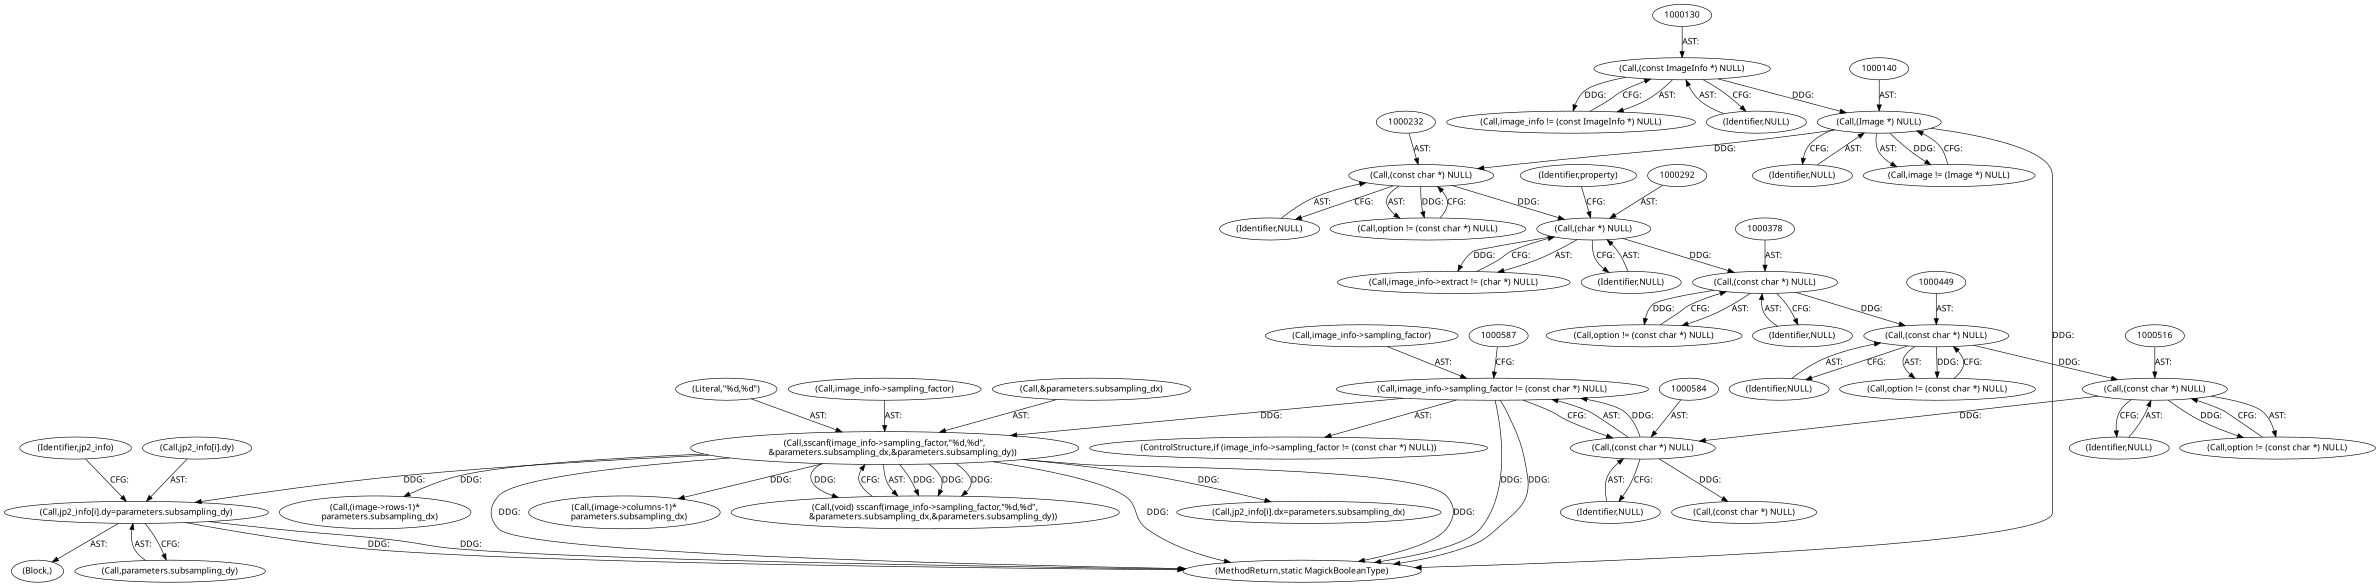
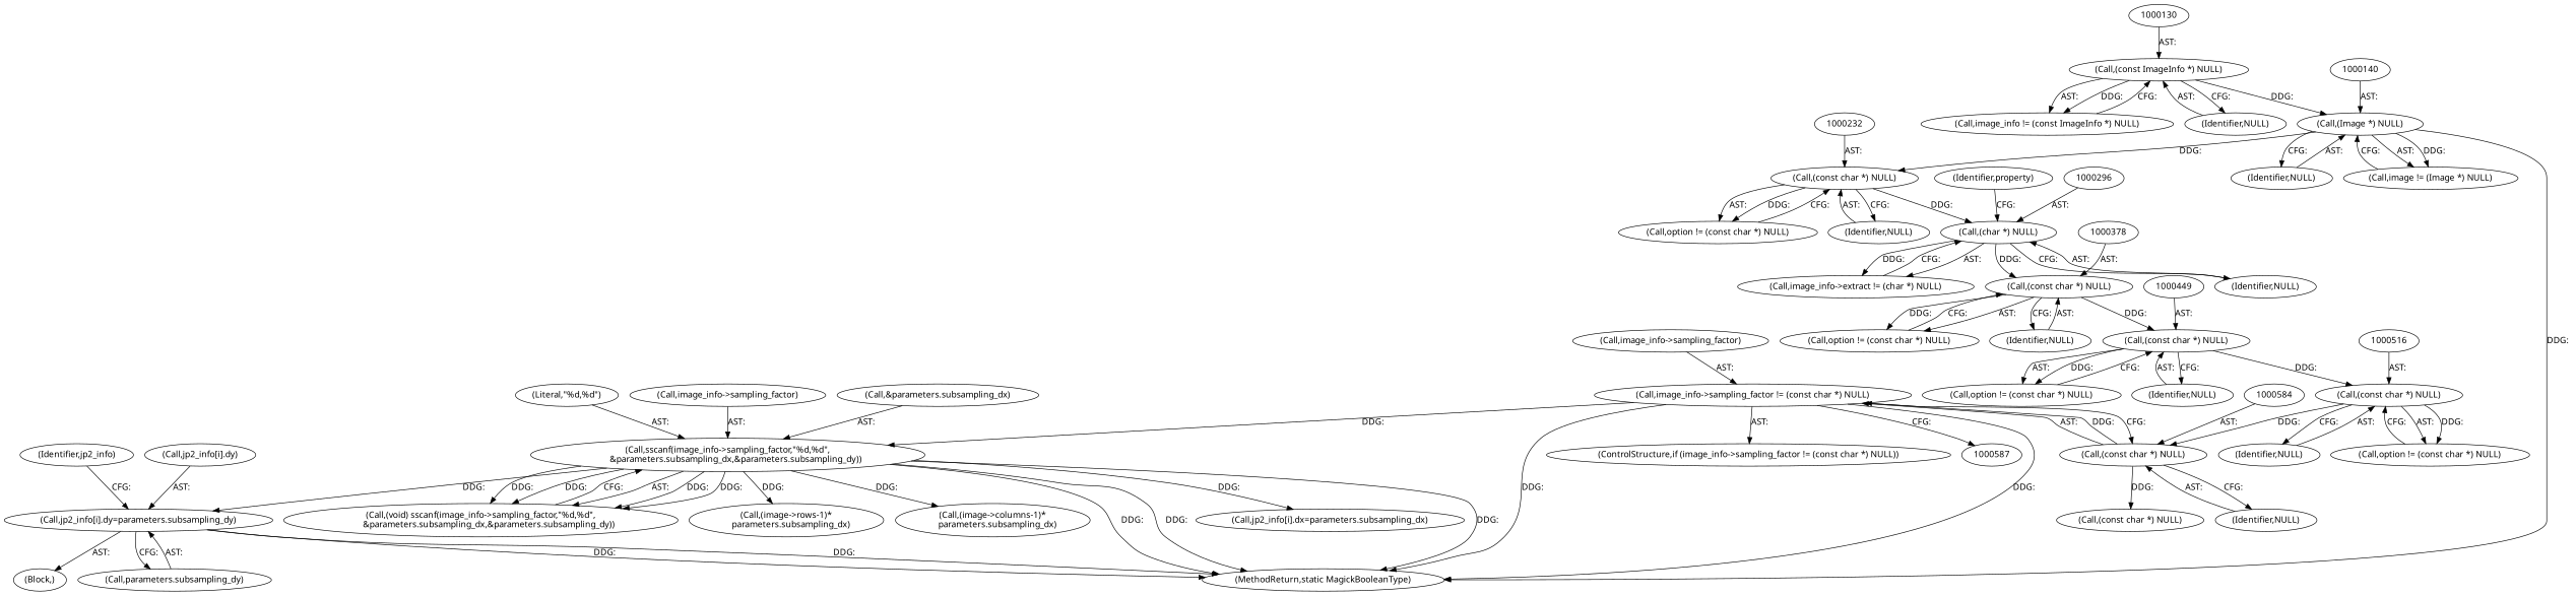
  digraph {
    fontname="Noto Sans"
    node [fontname="Noto Sans"]
    edge [fontname="Noto Sans"]
    n1 [label="(Call,jp2_info[i].dy=parameters.subsampling_dy)"]
    n2 [label="(Call,parameters.subsampling_dy)"]
    n3 [label="(Block,)"]
    n4 [label="(MethodReturn,static MagickBooleanType)"]
    n5 [label="(Call,sscanf(image_info->sampling_factor,\"%d,%d\",\n       &parameters.subsampling_dx,&parameters.subsampling_dy))"]
    n6 [label="(Call,jp2_info[i].dx=parameters.subsampling_dx)"]
    n7 [label="(Call,(void) sscanf(image_info->sampling_factor,\"%d,%d\",\n       &parameters.subsampling_dx,&parameters.subsampling_dy))"]
    n8 [label="(Call,(image->rows-1)*\n    parameters.subsampling_dx)"]
    n9 [label="(Call,(image->columns-1)*\n    parameters.subsampling_dx)"]
    n10 [label="(Call,image_info->sampling_factor != (const char *) NULL)"]
    n11 [label="(Call,(const char *) NULL)"]
    n12 [label="(ControlStructure,if (image_info->sampling_factor != (const char *) NULL))"]
    n13 [label="(Call,(const char *) NULL)"]
    n14 [label="(Identifier,NULL)"]
    n15 [label="(Call,(const char *) NULL)"]
    n16 [label="(Identifier,NULL)"]
    n17 [label="(Call,option != (const char *) NULL)"]
    n18 [label="(Call,(const char *) NULL)"]
    n19 [label="(Call,option != (const char *) NULL)"]
    n20 [label="(Identifier,NULL)"]
    n21 [label="(Call,(const char *) NULL)"]
    n22 [label="(Call,option != (const char *) NULL)"]
    n23 [label="(Identifier,NULL)"]
    n24 [label="(Call,(char *) NULL)"]
    n25 [label="(Call,image_info->extract != (char *) NULL)"]
    n26 [label="(Identifier,NULL)"]
    n27 [label="(Call,(const char *) NULL)"]
    n28 [label="(Call,option != (const char *) NULL)"]
    n29 [label="(Identifier,NULL)"]
    n30 [label="(Call,(Image *) NULL)"]
    n31 [label="(Identifier,NULL)"]
    n32 [label="(Call,image != (Image *) NULL)"]
    n33 [label="(Call,(const ImageInfo *) NULL)"]
    n34 [label="(Call,image_info != (const ImageInfo *) NULL)"]
    n35 [label="(Identifier,NULL)"]
    n36 [label="(Identifier,property)"]
    n37 [label="(Literal,\"%d,%d\")"]
    n38 [label="(Call,image_info->sampling_factor)"]
    n39 [label="(Call,image_info->sampling_factor)"]
    n40 [label="(Call,&parameters.subsampling_dx)"]
    n41 [label="(Identifier,jp2_info)"]
    n42 [label="(Call,jp2_info[i].dy)"]
    1000587
    1000584
    1000516
    1000449
    1000378
-   1000292
+   1000292 [label=1000296]
    1000232
    n50 [label=1000140]
    1000130
    n1 -> n2 [label="CFG: "]
    n1 -> n3 [label="AST: "]
    n1 -> n4 [label="DDG: "]
    n1 -> n4 [label="DDG: "]
    n2 -> n1 [label="AST: "]
    n5 -> n1 [label="DDG: "]
    n5 -> n4 [label="DDG: "]
    n5 -> n4 [label="DDG: "]
    n5 -> n4 [label="DDG: "]
    n5 -> n6 [label="DDG: "]
    n5 -> n7 [label="AST: "]
    n5 -> n7 [label="DDG: "]
    n5 -> n7 [label="DDG: "]
    n5 -> n7 [label="DDG: "]
    n5 -> n7 [label="DDG: "]
    n5 -> n8 [label="DDG: "]
    n5 -> n9 [label="DDG: "]
    n7 -> n5 [label="CFG: "]
    n10 -> n4 [label="DDG: "]
    n10 -> n4 [label="DDG: "]
    n10 -> n5 [label="DDG: "]
    n10 -> n11 [label="CFG: "]
    n10 -> n12 [label="AST: "]
    n11 -> n10 [label="AST: "]
    n11 -> n10 [label="DDG: "]
    n11 -> n13 [label="DDG: "]
    n11 -> n14 [label="CFG: "]
    n14 -> n11 [label="AST: "]
    n15 -> n11 [label="DDG: "]
    n15 -> n16 [label="CFG: "]
    n15 -> n17 [label="AST: "]
    n15 -> n17 [label="DDG: "]
    n16 -> n15 [label="AST: "]
    n17 -> n15 [label="CFG: "]
    n18 -> n15 [label="DDG: "]
    n18 -> n19 [label="AST: "]
    n18 -> n19 [label="DDG: "]
    n18 -> n20 [label="CFG: "]
    n19 -> n18 [label="CFG: "]
    n20 -> n18 [label="AST: "]
    n21 -> n18 [label="DDG: "]
    n21 -> n22 [label="AST: "]
    n21 -> n22 [label="DDG: "]
    n21 -> n23 [label="CFG: "]
    n22 -> n21 [label="CFG: "]
    n23 -> n21 [label="AST: "]
    n24 -> n21 [label="DDG: "]
    n24 -> n25 [label="AST: "]
    n24 -> n25 [label="DDG: "]
    n24 -> n26 [label="CFG: "]
    n25 -> n24 [label="CFG: "]
    n26 -> n24 [label="AST: "]
    n27 -> n24 [label="DDG: "]
    n27 -> n28 [label="AST: "]
    n27 -> n28 [label="DDG: "]
    n27 -> n29 [label="CFG: "]
    n28 -> n27 [label="CFG: "]
    n29 -> n27 [label="AST: "]
    n30 -> n4 [label="DDG: "]
    n30 -> n27 [label="DDG: "]
    n30 -> n31 [label="CFG: "]
    n30 -> n32 [label="AST: "]
    n30 -> n32 [label="DDG: "]
    n31 -> n30 [label="AST: "]
    n32 -> n30 [label="CFG: "]
    n33 -> n30 [label="DDG: "]
    n33 -> n34 [label="AST: "]
    n33 -> n34 [label="DDG: "]
    n33 -> n35 [label="CFG: "]
    n34 -> n33 [label="CFG: "]
    n35 -> n33 [label="AST: "]
    n36 -> n24 [label="CFG: "]
    n37 -> n5 [label="AST: "]
    n38 -> n10 [label="AST: "]
    n39 -> n5 [label="AST: "]
    n40 -> n5 [label="AST: "]
    n41 -> n1 [label="CFG: "]
    n42 -> n1 [label="AST: "]
-   1000587 -> n10 [label="CFG: "]
+   n10 -> 1000587 [label="CFG: "]
    1000584 -> n11 [label="AST: "]
    1000516 -> n15 [label="AST: "]
    1000449 -> n18 [label="AST: "]
    1000378 -> n21 [label="AST: "]
    1000292 -> n24 [label="AST: "]
    1000232 -> n27 [label="AST: "]
    n50 -> n30 [label="AST: "]
    1000130 -> n33 [label="AST: "]
  }
